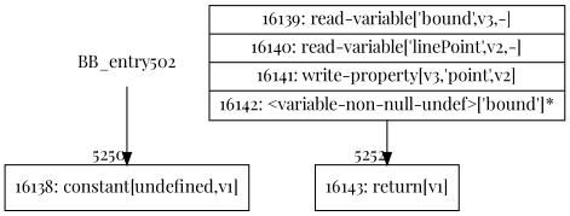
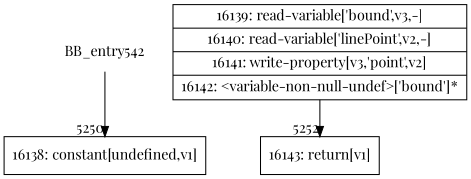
  digraph {
    fontname="Playfair Display"
    rankdir=TD
    node [fontname="Playfair Display" shape=record]
    edge [fontname="Playfair Display" headport=n tailport=s]
-   BB_entry502 [shape=none]
+   BB_entry502 [shape=none label=BB_entry542]
    n2 [label="{16138: constant[undefined,v1]}"]
    n3 [label="{16139: read-variable['bound',v3,-]|16140: read-variable['linePoint',v2,-]|16141: write-property[v3,'point',v2]|16142: \<variable-non-null-undef\>['bound']*}"]
    n4 [label="{16143: return[v1]}"]
    BB_entry502 -> n2 [headlabel="    5250"]
    n3 -> n4 [headlabel="      5252"]
  }
